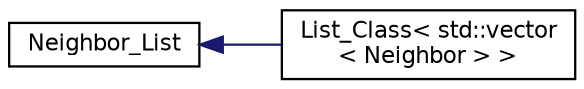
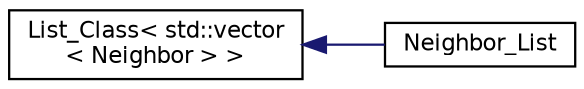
  digraph {
    rankdir=LR
    node [color=black fillcolor=white fontname=Helvetica fontsize=10 shape=record style=filled]
    n1 [height=0.2 label="List_Class\< std::vector\l\< Neighbor \> \>" width=0.4]
    n2 [height=0.2 label=Neighbor_List width=0.4]
-   n2 -> n1 [color=midnightblue dir=back fontname=Helvetica fontsize=10 labelfontname=Helvetica labelfontsize=10 style=solid]
+   n1 -> n2 [color=midnightblue dir=back fontname=Helvetica fontsize=10 labelfontname=Helvetica labelfontsize=10 style=solid]
  }
